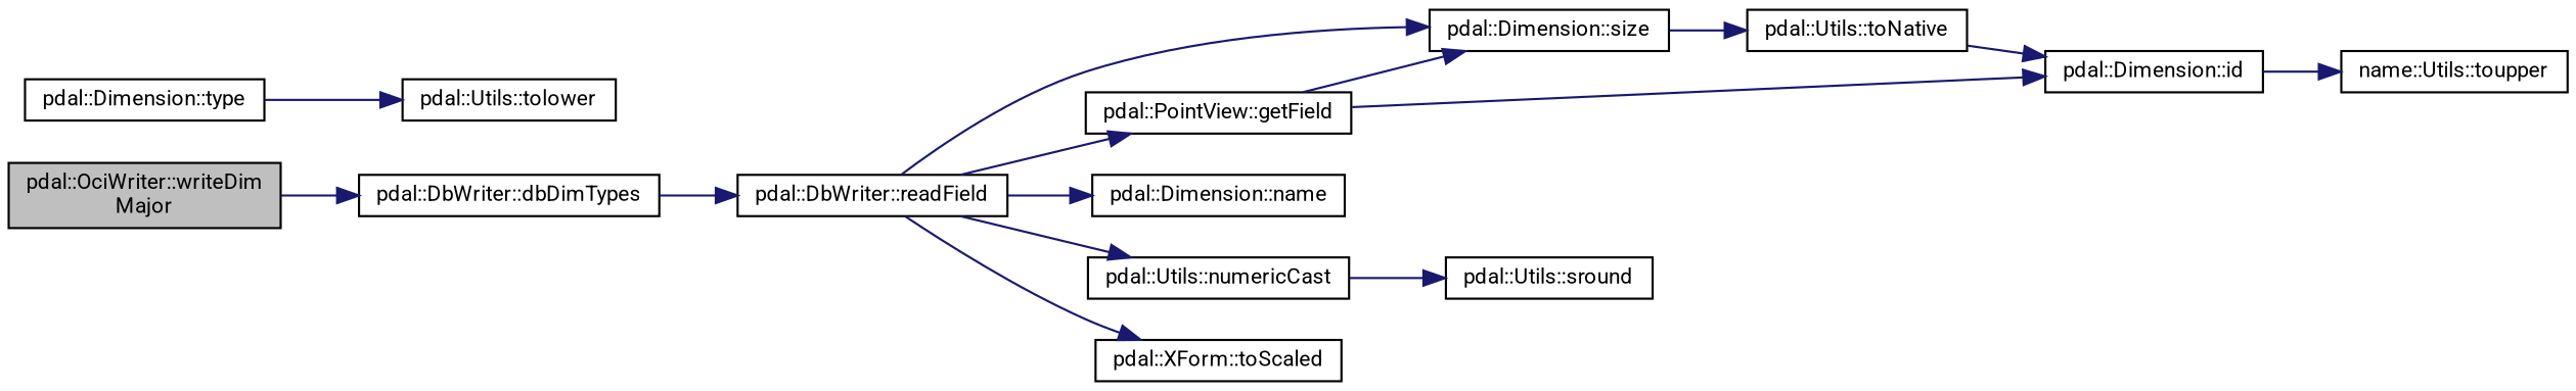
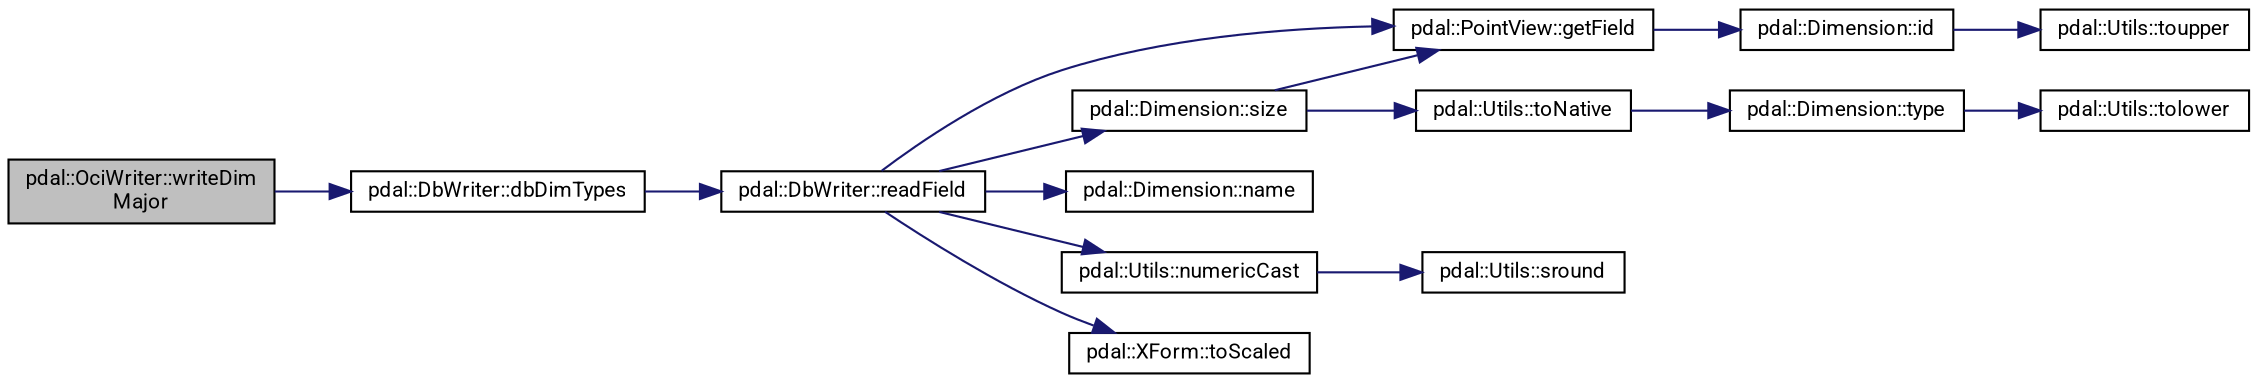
  digraph {
    fontname=Roboto
    rankdir=LR
    node [color=black fillcolor=white fontname=Roboto fontsize=10 shape=record style=filled]
    edge [color=midnightblue fontname=Roboto fontsize=10 labelfontname=Helvetica labelfontsize=10 style=solid]
    n1 [fillcolor=grey75 fontcolor=black height=0.2 label="pdal::OciWriter::writeDim\lMajor" width=0.4]
    n2 [height=0.2 label="pdal::DbWriter::dbDimTypes" width=0.4]
    n3 [height=0.2 label="pdal::DbWriter::readField" width=0.4]
    n4 [height=0.2 label="pdal::Dimension::size" width=0.4]
    n5 [height=0.2 label="pdal::PointView::getField" width=0.4]
    n6 [height=0.2 label="pdal::Dimension::name" width=0.4]
    n7 [height=0.2 label="pdal::Utils::numericCast" width=0.4]
    n8 [height=0.2 label="pdal::XForm::toScaled" width=0.4]
    n9 [height=0.2 label="pdal::Utils::toNative" width=0.4]
    n10 [height=0.2 label="pdal::Dimension::id" width=0.4]
    n11 [height=0.2 label="pdal::Utils::sround" width=0.4]
-   n12 [height=0.2 label="name::Utils::toupper" width=0.4]
+   n12 [height=0.2 label="pdal::Utils::toupper" width=0.4]
    n13 [height=0.2 label="pdal::Dimension::type" width=0.4]
    n14 [height=0.2 label="pdal::Utils::tolower" width=0.4]
    n1 -> n2
    n2 -> n3
    n3 -> n4
    n3 -> n5
    n3 -> n6
    n3 -> n7
    n3 -> n8
    n4 -> n9
-   n5 -> n4
+   n4 -> n5
    n5 -> n10
    n7 -> n11
-   n9 -> n10
+   n9 -> n13
    n10 -> n12
    n13 -> n14
  }
